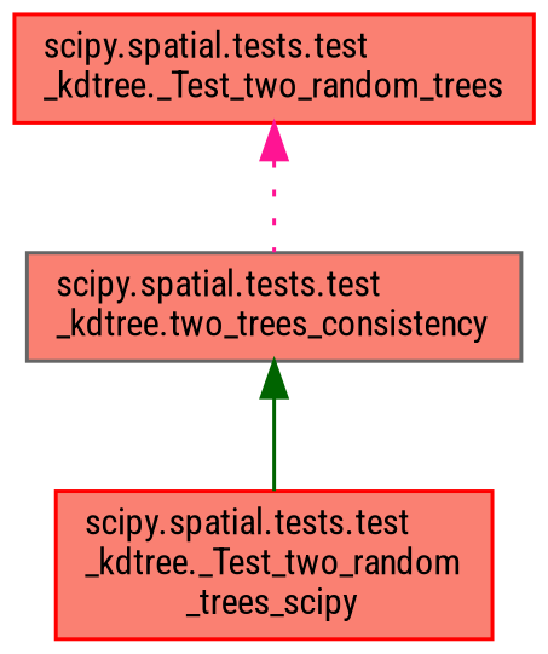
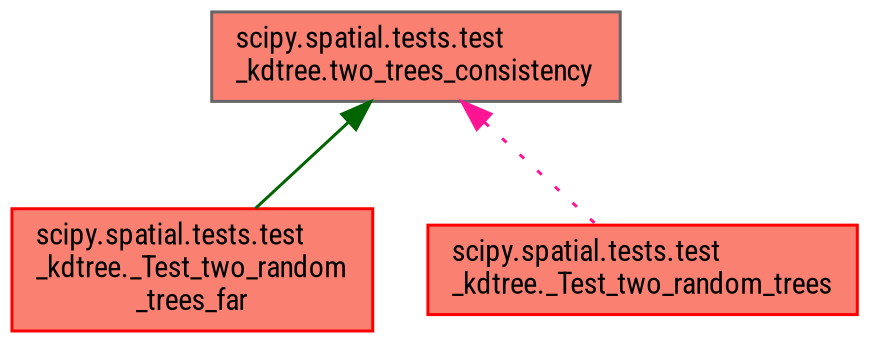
  digraph {
    fontname="Roboto Condensed"
    node [color=red fillcolor=salmon fontname="Roboto Condensed" fontsize=10 shape=box style=filled]
    edge [dir=back fontname="Roboto Condensed" fontsize=10 labelfontname=Helvetica labelfontsize=10]
-   n1 [fontcolor=black height=0.2 label="scipy.spatial.tests.test\l_kdtree._Test_two_random\l_trees_scipy" width=0.4]
+   n1 [fontcolor=black height=0.2 label="scipy.spatial.tests.test\l_kdtree._Test_two_random\l_trees_far" width=0.4]
    n2 [height=0.2 label="scipy.spatial.tests.test\l_kdtree._Test_two_random_trees" width=0.4]
    n3 [color=gray40 height=0.2 label="scipy.spatial.tests.test\l_kdtree.two_trees_consistency" width=0.4]
    n3 -> n1 [color=darkgreen style=solid]
-   n2 -> n3 [color=deeppink style=dotted]
+   n3 -> n2 [color=deeppink style=dotted]
  }
